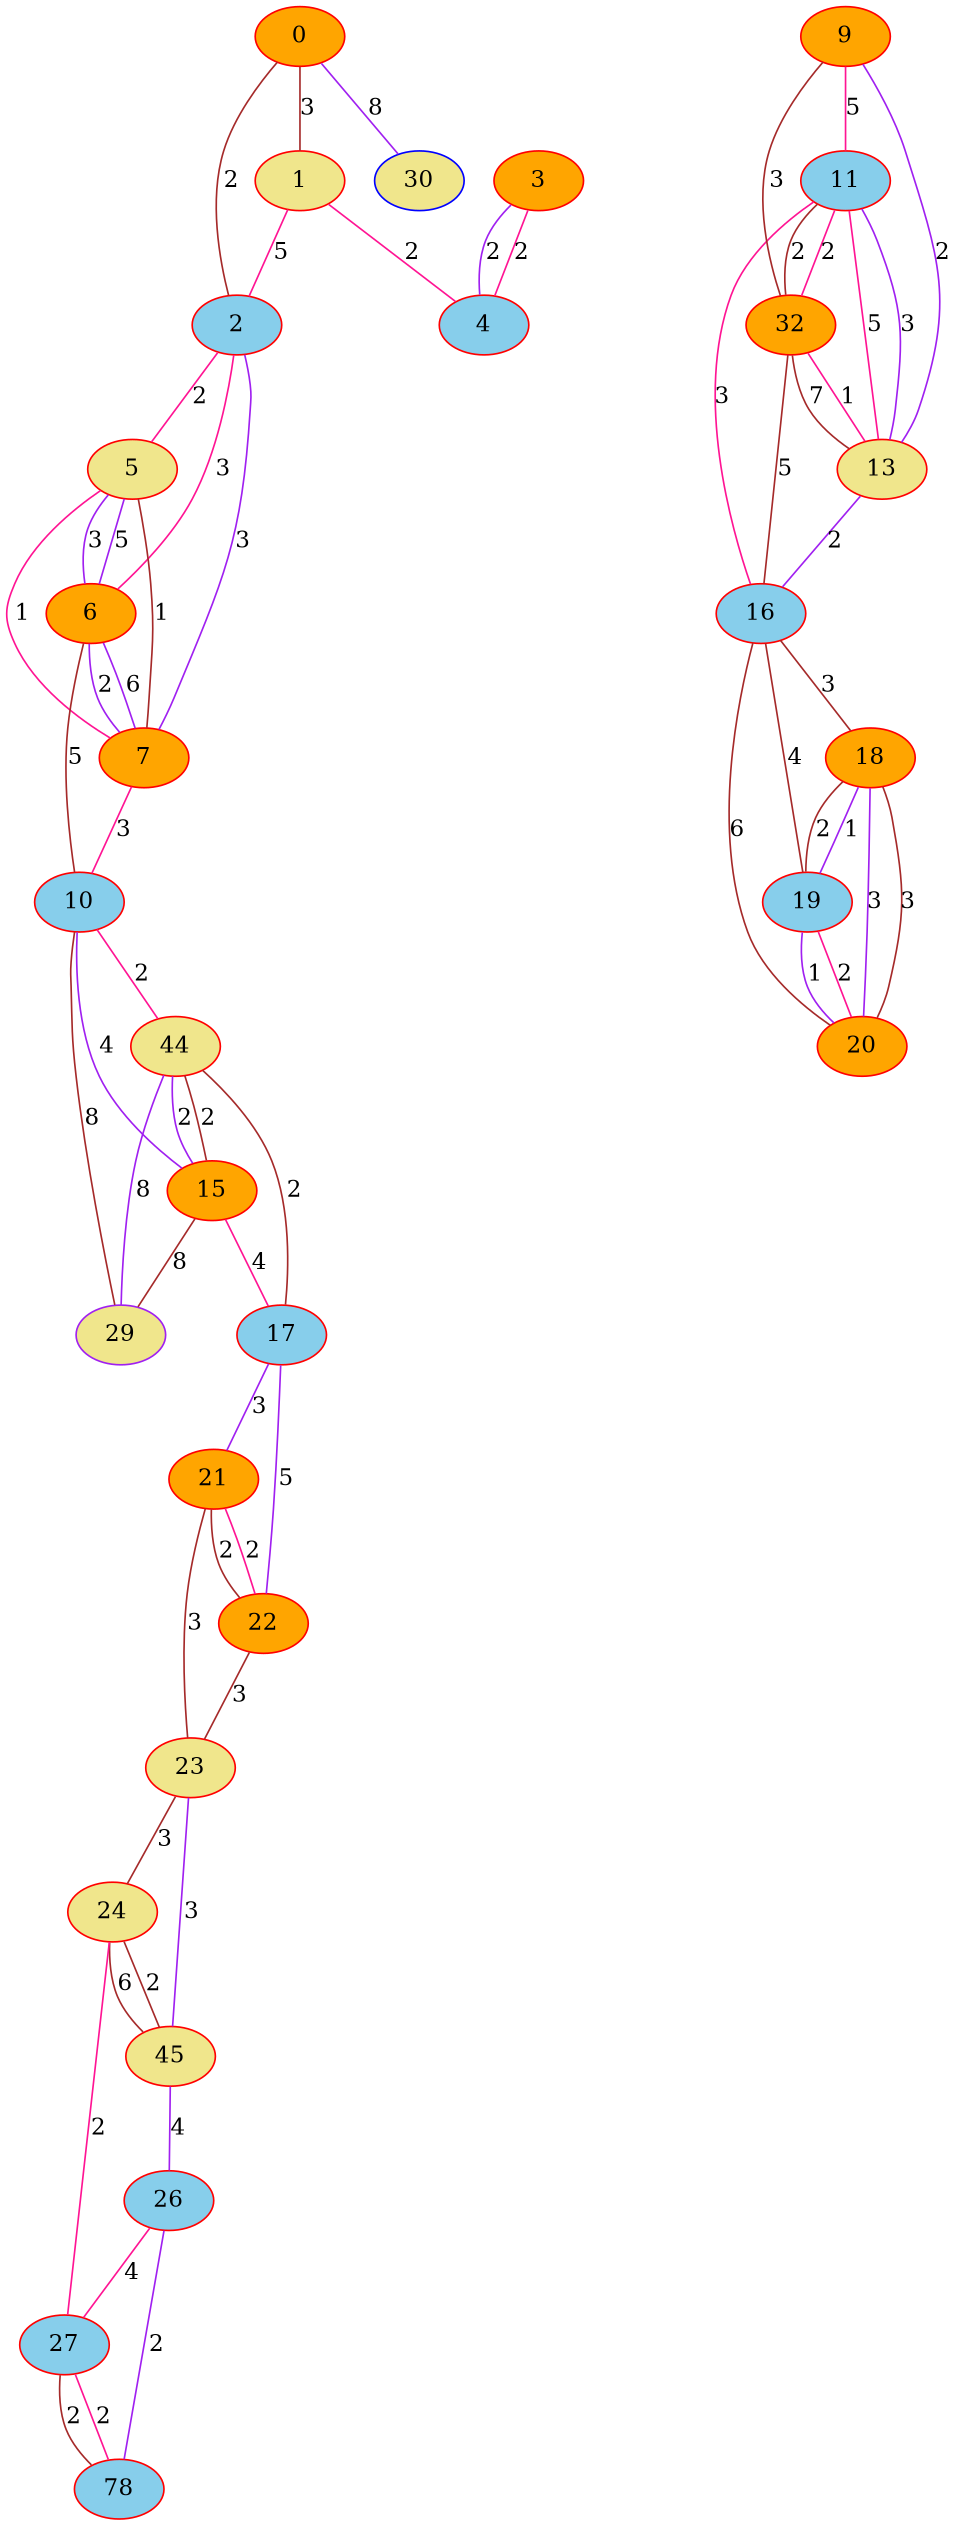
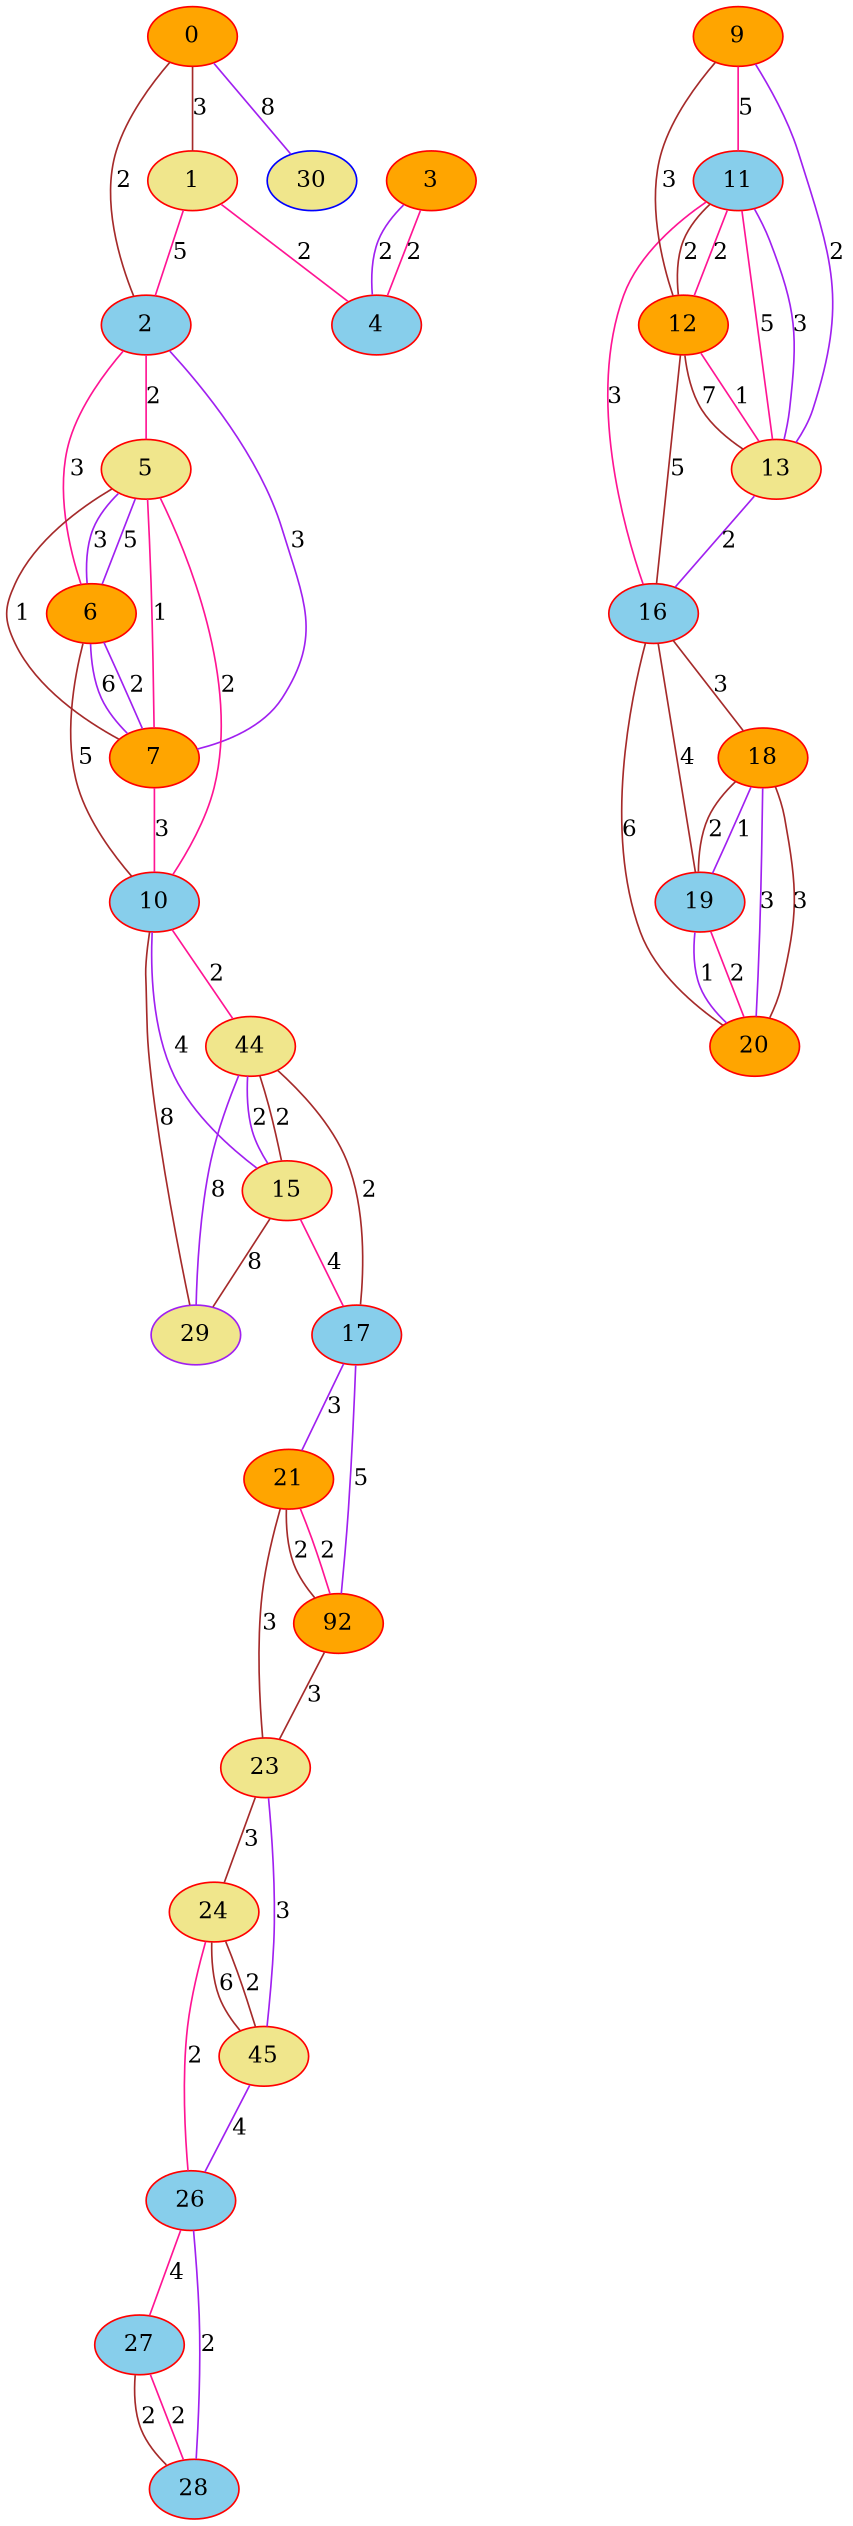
  graph {
    node [color=red fillcolor=khaki style=filled weight=1]
    edge [color=brown]
    1
    0 [fillcolor=orange]
    2 [fillcolor=skyblue]
    30 [color=blue weight=3]
    4 [fillcolor=skyblue]
    5
    6 [fillcolor=orange]
    7 [fillcolor=orange]
    3 [fillcolor=orange]
    10 [fillcolor=skyblue]
    n11 [label=44]
-   15 [fillcolor=orange]
+   15
    29 [color=purple weight=4]
    11 [fillcolor=skyblue]
    9 [fillcolor=orange]
-   12 [fillcolor=orange label=32]
+   12 [fillcolor=orange]
    13
    16 [fillcolor=skyblue]
    17 [fillcolor=skyblue]
    18 [fillcolor=orange]
    19 [fillcolor=skyblue]
    20 [fillcolor=orange]
    21 [fillcolor=orange]
-   22 [fillcolor=orange]
+   22 [fillcolor=orange label=92]
    23
    24
    n27 [label=45]
    26 [fillcolor=skyblue]
    27 [fillcolor=skyblue]
-   28 [fillcolor=skyblue label=78]
+   28 [fillcolor=skyblue]
    1 -- 2 [color=deeppink label=5]
    1 -- 4 [color=deeppink label=2]
    0 -- 1 [label=3]
    0 -- 2 [label=2]
    0 -- 30 [color=purple label=8]
    2 -- 5 [color=deeppink label=2]
    2 -- 6 [color=deeppink label=3]
    2 -- 7 [color=purple label=3]
    5 -- 6 [color=purple label=5]
    5 -- 6 [color=purple label=3]
    5 -- 7 [label=1]
    5 -- 7 [color=deeppink label=1]
+   5 -- 10 [color=deeppink label=2]
    6 -- 7 [color=purple label=6]
    6 -- 7 [color=purple label=2]
    6 -- 10 [label=5]
    7 -- 10 [color=deeppink label=3]
    3 -- 4 [color=purple label=2]
    3 -- 4 [color=deeppink label=2]
    10 -- n11 [color=deeppink label=2]
    10 -- 15 [color=purple label=4]
    10 -- 29 [label=8]
    n11 -- 15 [color=purple label=2]
    n11 -- 15 [label=2]
    n11 -- 29 [color=purple label=8]
    n11 -- 17 [label=2]
    15 -- 29 [label=8]
    15 -- 17 [color=deeppink label=4]
    11 -- 12 [color=deeppink label=2]
    11 -- 12 [label=2]
    11 -- 13 [color=deeppink label=5]
    11 -- 13 [color=purple label=3]
    11 -- 16 [color=deeppink label=3]
    9 -- 11 [color=deeppink label=5]
    9 -- 12 [label=3]
    9 -- 13 [color=purple label=2]
    12 -- 13 [label=7]
    12 -- 13 [color=deeppink label=1]
    12 -- 16 [label=5]
    13 -- 16 [color=purple label=2]
    16 -- 18 [label=3]
    16 -- 19 [label=4]
    16 -- 20 [label=6]
    17 -- 21 [color=purple label=3]
    17 -- 22 [color=purple label=5]
    18 -- 19 [color=purple label=1]
    18 -- 19 [label=2]
    18 -- 20 [color=purple label=3]
    18 -- 20 [label=3]
    19 -- 20 [color=deeppink label=2]
    19 -- 20 [color=purple label=1]
    21 -- 22 [color=deeppink label=2]
    21 -- 22 [label=2]
    21 -- 23 [label=3]
    22 -- 23 [label=3]
    23 -- 24 [label=3]
    23 -- n27 [color=purple label=3]
    24 -- n27 [label=2]
    24 -- n27 [label=6]
-   24 -- 27 [color=deeppink label=2]
+   24 -- 26 [color=deeppink label=2]
    n27 -- 26 [color=purple label=4]
    26 -- 27 [color=deeppink label=4]
    26 -- 28 [color=purple label=2]
    27 -- 28 [color=deeppink label=2]
    27 -- 28 [label=2]
  }
